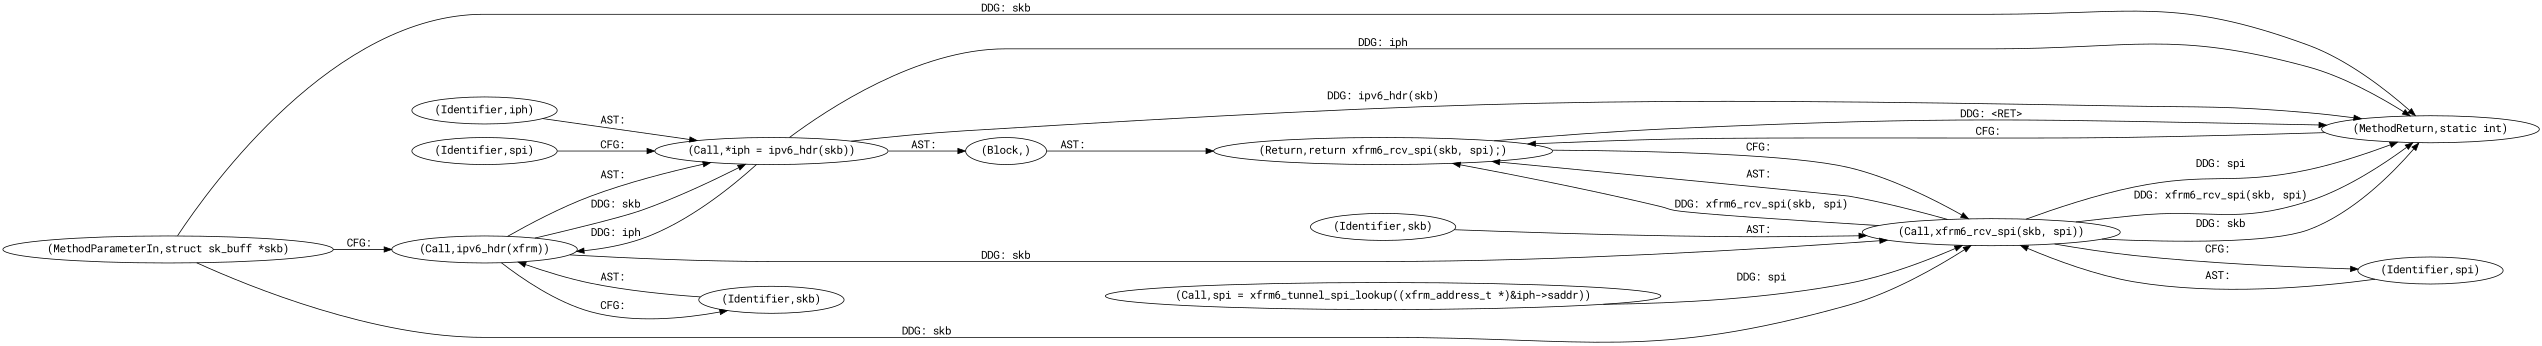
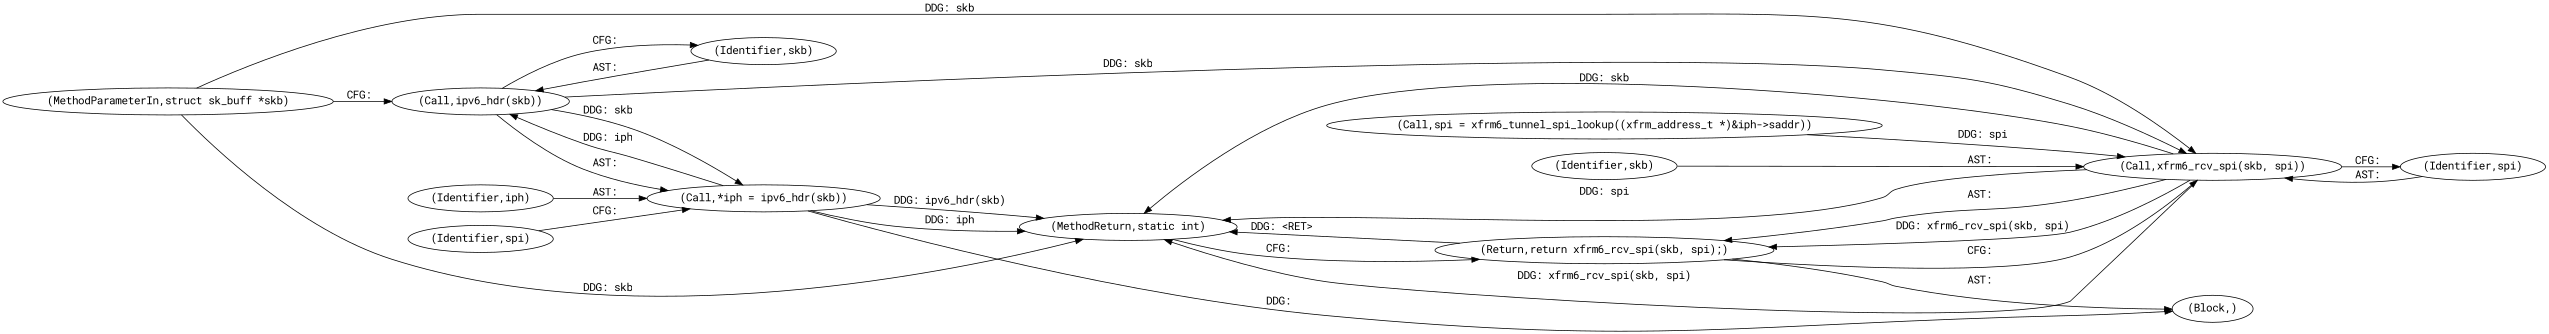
  digraph {
    fontname="Roboto Mono"
    rankdir=LR
    node [fontname="Roboto Mono"]
    edge [fontname="Roboto Mono"]
-   n1 [label="(Call,ipv6_hdr(xfrm))"]
+   n1 [label="(Call,ipv6_hdr(skb))"]
    n2 [label="(Call,*iph = ipv6_hdr(skb))"]
    n3 [label="(Call,xfrm6_rcv_spi(skb, spi))"]
    n4 [label="(Identifier,skb)"]
    n5 [label="(MethodReturn,static int)"]
    n6 [label="(Block,)"]
    n7 [label="(Return,return xfrm6_rcv_spi(skb, spi);)"]
    n8 [label="(Identifier,spi)"]
    n9 [label="(MethodParameterIn,struct sk_buff *skb)"]
    n10 [label="(Identifier,iph)"]
    n11 [label="(Identifier,spi)"]
    n12 [label="(Call,spi = xfrm6_tunnel_spi_lookup((xfrm_address_t *)&iph->saddr))"]
    n13 [label="(Identifier,skb)"]
    n1 -> n2 [label="AST: "]
    n1 -> n2 [label="DDG: skb"]
    n1 -> n3 [label="DDG: skb"]
    n1 -> n4 [label="CFG: "]
    n2 -> n1 [label="DDG: iph"]
    n2 -> n5 [label="DDG: iph"]
    n2 -> n5 [label="DDG: ipv6_hdr(skb)"]
-   n2 -> n6 [label="AST: "]
+   n2 -> n6 [label="DDG: "]
    n3 -> n5 [label="DDG: spi"]
    n3 -> n5 [label="DDG: xfrm6_rcv_spi(skb, spi)"]
    n3 -> n5 [label="DDG: skb"]
    n3 -> n7 [label="AST: "]
    n3 -> n7 [label="DDG: xfrm6_rcv_spi(skb, spi)"]
    n3 -> n8 [label="CFG: "]
    n4 -> n1 [label="AST: "]
    n5 -> n7 [label="CFG: "]
    n7 -> n3 [label="CFG: "]
    n7 -> n5 [label="DDG: <RET>"]
-   n6 -> n7 [label="AST: "]
+   n7 -> n6 [label="AST: "]
    n8 -> n3 [label="AST: "]
    n9 -> n1 [label="CFG: "]
    n9 -> n3 [label="DDG: skb"]
    n9 -> n5 [label="DDG: skb"]
    n10 -> n2 [label="AST: "]
    n11 -> n2 [label="CFG: "]
    n12 -> n3 [label="DDG: spi"]
    n13 -> n3 [label="AST: "]
  }
